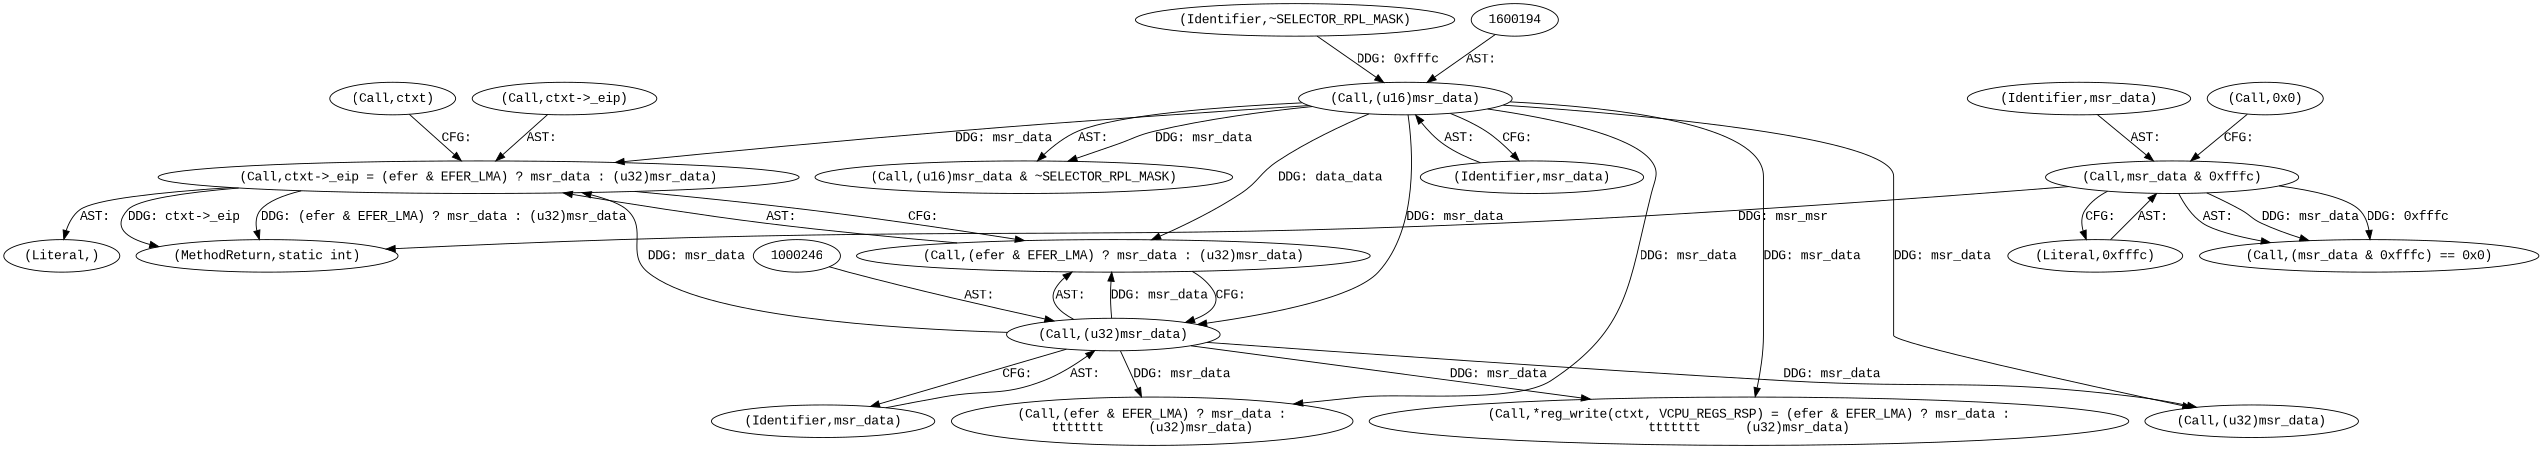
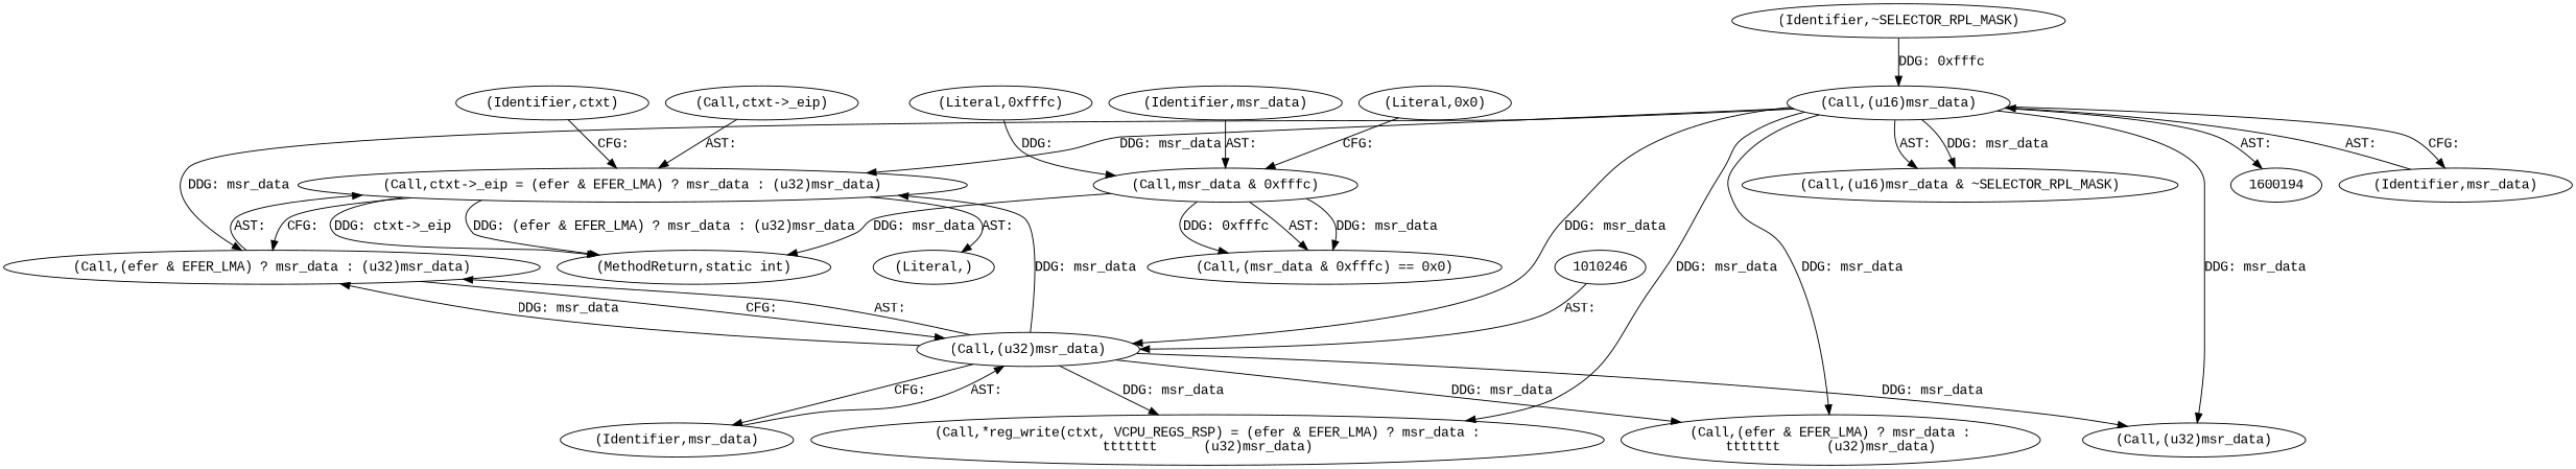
  digraph {
    fontname="Liberation Mono"
    node [fontname="Liberation Mono"]
    edge [fontname="Liberation Mono"]
    n1 [label="(Call,ctxt->_eip = (efer & EFER_LMA) ? msr_data : (u32)msr_data)"]
    n2 [label="(Literal,)"]
    n3 [label="(MethodReturn,static int)"]
    n4 [label="(Call,(efer & EFER_LMA) ? msr_data : (u32)msr_data)"]
    n5 [label="(Call,(u32)msr_data)"]
    n6 [label="(Call,(u16)msr_data)"]
    n7 [label="(Identifier,msr_data)"]
    n8 [label="(Call,*reg_write(ctxt, VCPU_REGS_RSP) = (efer & EFER_LMA) ? msr_data :\n\t\t\t\t\t\t\t      (u32)msr_data)"]
    n9 [label="(Call,(efer & EFER_LMA) ? msr_data :\n\t\t\t\t\t\t\t      (u32)msr_data)"]
    n10 [label="(Call,(u16)msr_data & ~SELECTOR_RPL_MASK)"]
    n11 [label="(Call,(u32)msr_data)"]
    n12 [label="(Identifier,msr_data)"]
    n13 [label="(Call,msr_data & 0xfffc)"]
    n14 [label="(Call,(msr_data & 0xfffc) == 0x0)"]
    n15 [label="(Literal,0xfffc)"]
    n16 [label="(Identifier,msr_data)"]
-   n17 [label="(Call,ctxt)"]
+   n17 [label="(Identifier,ctxt)"]
    n18 [label="(Call,ctxt->_eip)"]
-   n19 [label="(Call,0x0)"]
+   n19 [label="(Literal,0x0)"]
    n20 [label="(Identifier,~SELECTOR_RPL_MASK)"]
    n21 [label=1600194]
-   1000246
+   1000246 [label=1010246]
    n1 -> n2 [label="AST: "]
    n1 -> n3 [label="DDG: ctxt->_eip"]
    n1 -> n3 [label="DDG: (efer & EFER_LMA) ? msr_data : (u32)msr_data"]
    n1 -> n4 [label="CFG: "]
    n4 -> n1 [label="AST: "]
    n4 -> n5 [label="CFG: "]
    n5 -> n1 [label="DDG: msr_data"]
    n5 -> n4 [label="AST: "]
    n5 -> n4 [label="DDG: msr_data"]
    n5 -> n8 [label="DDG: msr_data"]
    n5 -> n9 [label="DDG: msr_data"]
    n5 -> n11 [label="DDG: msr_data"]
    n5 -> n12 [label="CFG: "]
    n6 -> n1 [label="DDG: msr_data"]
-   n6 -> n4 [label="DDG: data_data"]
+   n6 -> n4 [label="DDG: msr_data"]
    n6 -> n5 [label="DDG: msr_data"]
    n6 -> n7 [label="CFG: "]
    n6 -> n8 [label="DDG: msr_data"]
    n6 -> n9 [label="DDG: msr_data"]
    n6 -> n10 [label="AST: "]
    n6 -> n10 [label="DDG: msr_data"]
    n6 -> n11 [label="DDG: msr_data"]
    n7 -> n6 [label="AST: "]
    n12 -> n5 [label="AST: "]
-   n13 -> n3 [label="DDG: msr_msr"]
+   n13 -> n3 [label="DDG: msr_data"]
    n13 -> n14 [label="AST: "]
    n13 -> n14 [label="DDG: msr_data"]
    n13 -> n14 [label="DDG: 0xfffc"]
-   n13 -> n15 [label="CFG: "]
-   n15 -> n13 [label="AST: "]
+   n15 -> n13 [label="DDG: "]
    n16 -> n13 [label="AST: "]
    n17 -> n1 [label="CFG: "]
    n18 -> n1 [label="AST: "]
    n19 -> n13 [label="CFG: "]
    n20 -> n6 [label="DDG: 0xfffc"]
-   n21 -> n6 [label="AST: "]
+   n6 -> n21 [label="AST: "]
    1000246 -> n5 [label="AST: "]
  }
